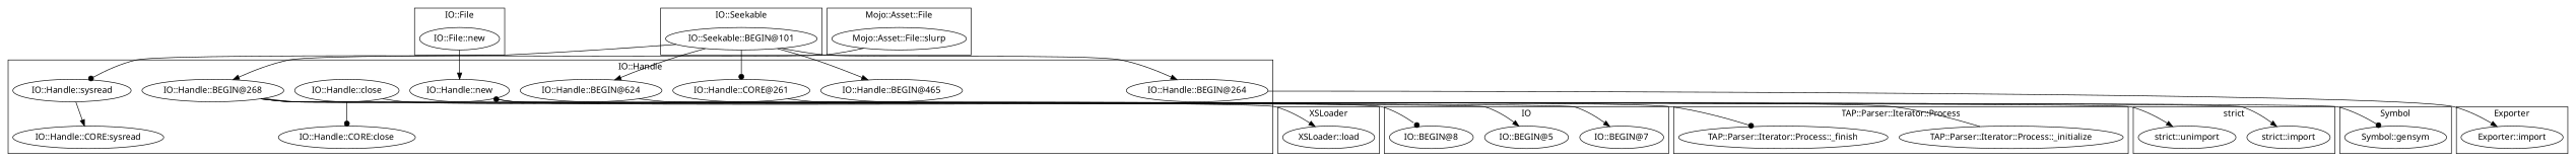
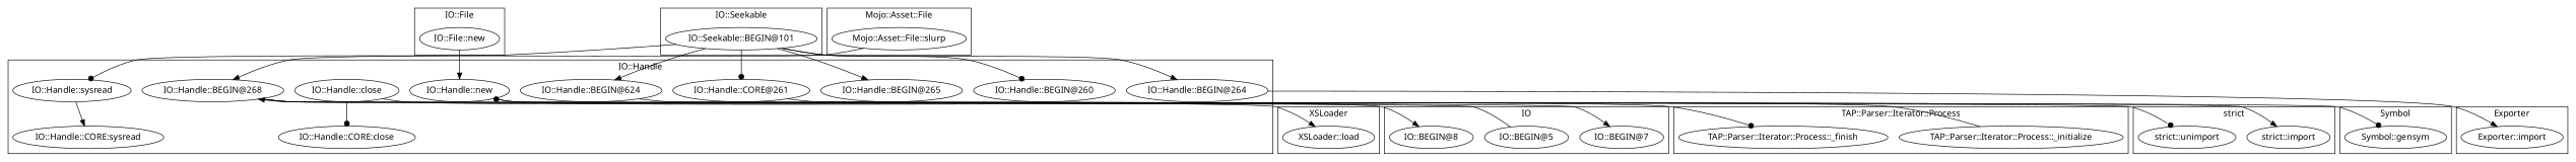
  digraph {
    fontname="Noto Sans"
    node [fontname="Noto Sans"]
    edge [arrowhead=normal fontname="Noto Sans"]
    "IO::File::new"
    "Symbol::gensym"
    "strict::import"
    "strict::unimport"
    "XSLoader::load"
+   "IO::Handle::BEGIN@260"
    n7 [label="IO::Handle::BEGIN@268"]
    "IO::Handle::CORE:sysread"
    "IO::Handle::CORE:close"
    "IO::Handle::close"
    "IO::Handle::BEGIN@624"
    "IO::Handle::new"
    "IO::Handle::BEGIN@264"
    n14 [label="IO::Handle::CORE@261"]
    "IO::Handle::sysread"
-   "IO::Handle::BEGIN@265" [label="IO::Handle::BEGIN@465"]
+   "IO::Handle::BEGIN@265"
    "Exporter::import"
    "IO::Seekable::BEGIN@101"
    "IO::BEGIN@7"
    "IO::BEGIN@5"
    "IO::BEGIN@8"
    "TAP::Parser::Iterator::Process::_initialize"
    "TAP::Parser::Iterator::Process::_finish"
    "Mojo::Asset::File::slurp"
    subgraph cluster_1 {
      label="IO::File"
      "IO::File::new"
    }
    subgraph cluster_2 {
      label=Symbol
      "Symbol::gensym"
    }
    subgraph cluster_3 {
      label="strict"
      "strict::import"
      "strict::unimport"
    }
    subgraph cluster_4 {
      label=XSLoader
      "XSLoader::load"
    }
    subgraph cluster_5 {
      label="IO::Handle"
+     "IO::Handle::BEGIN@260"
      n7
      "IO::Handle::CORE:sysread"
      "IO::Handle::CORE:close"
      "IO::Handle::close"
      "IO::Handle::BEGIN@624"
      "IO::Handle::new"
      "IO::Handle::BEGIN@264"
      n14
      "IO::Handle::sysread"
      "IO::Handle::BEGIN@265"
    }
    subgraph cluster_6 {
      label=Exporter
      "Exporter::import"
    }
    subgraph cluster_7 {
      label="IO::Seekable"
      "IO::Seekable::BEGIN@101"
    }
    subgraph cluster_8 {
      label=IO
      "IO::BEGIN@7"
      "IO::BEGIN@5"
      "IO::BEGIN@8"
    }
    subgraph cluster_9 {
      label="TAP::Parser::Iterator::Process"
      "TAP::Parser::Iterator::Process::_initialize"
      "TAP::Parser::Iterator::Process::_finish"
    }
    subgraph cluster_10 {
      label="Mojo::Asset::File"
      "Mojo::Asset::File::slurp"
    }
    "IO::File::new" -> "IO::Handle::new"
    n7 -> "XSLoader::load"
    n7 -> "IO::BEGIN@7"
-   n7 -> "IO::BEGIN@5"
-   n7 -> "IO::BEGIN@8" [arrowhead=dot]
+   "IO::BEGIN@5" -> n7
+   n7 -> "IO::BEGIN@8"
    "IO::Handle::close" -> "IO::Handle::CORE:close" [arrowhead=dot]
    "IO::Handle::close" -> "TAP::Parser::Iterator::Process::_finish" [arrowhead=dot]
-   "IO::Handle::BEGIN@624" -> "strict::unimport"
+   "IO::Handle::BEGIN@624" -> "strict::unimport" [arrowhead=dot]
    "IO::Handle::new" -> "Symbol::gensym" [arrowhead=dot]
    "IO::Handle::BEGIN@264" -> "Exporter::import"
    n14 -> "strict::import"
    "IO::Handle::sysread" -> "IO::Handle::CORE:sysread"
+   "IO::Seekable::BEGIN@101" -> "IO::Handle::BEGIN@260" [arrowhead=dot]
    "IO::Seekable::BEGIN@101" -> n7
    "IO::Seekable::BEGIN@101" -> "IO::Handle::BEGIN@624"
    "IO::Seekable::BEGIN@101" -> "IO::Handle::BEGIN@264"
    "IO::Seekable::BEGIN@101" -> n14 [arrowhead=dot]
    "IO::Seekable::BEGIN@101" -> "IO::Handle::BEGIN@265"
    "TAP::Parser::Iterator::Process::_initialize" -> "IO::Handle::new" [arrowhead=dot]
    "Mojo::Asset::File::slurp" -> "IO::Handle::sysread" [arrowhead=dot]
  }
